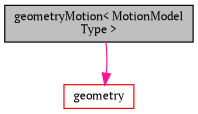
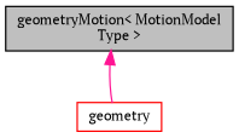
  digraph {
    fontname="PT Serif"
    node [fontname="PT Serif" fontsize=10 shape=record style=filled]
    n1 [color=black fillcolor=grey75 fontcolor=black height=0.2 label="geometryMotion\< MotionModel\lType \>" width=0.4]
    n2 [color=red fillcolor=white height=0.2 label=geometry width=0.4]
-   n2 -> n1 [color=deeppink dir=back fontname="PT Serif" fontsize=10 labelfontname=Helvetica labelfontsize=10 style=solid]
+   n1 -> n2 [color=deeppink dir=back fontname="PT Serif" fontsize=10 labelfontname=Helvetica labelfontsize=10 style=solid]
  }
